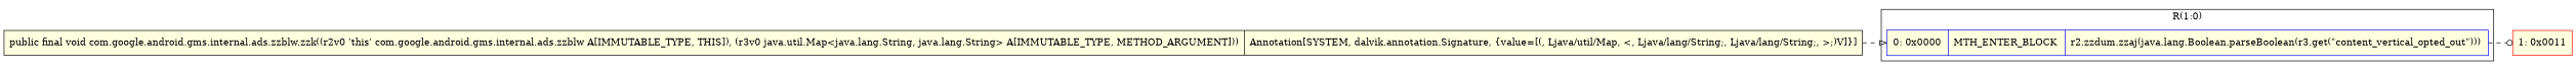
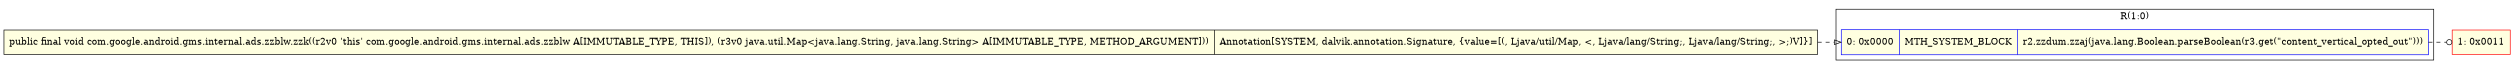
  digraph {
    rankdir=LR
    node [shape=record style=filled fillcolor=lightyellow]
    edge [style=dashed]
-   n1 [color=blue label="{0\:\ 0x0000|MTH_ENTER_BLOCK\l|r2.zzdum.zzaj(java.lang.Boolean.parseBoolean(r3.get(\"content_vertical_opted_out\")))\l}"]
+   n1 [color=blue label="{0\:\ 0x0000|MTH_SYSTEM_BLOCK\l|r2.zzdum.zzaj(java.lang.Boolean.parseBoolean(r3.get(\"content_vertical_opted_out\")))\l}"]
    n2 [color=red label="{1\:\ 0x0011}"]
    n3 [label="{public final void com.google.android.gms.internal.ads.zzblw.zzk((r2v0 'this' com.google.android.gms.internal.ads.zzblw A[IMMUTABLE_TYPE, THIS]), (r3v0 java.util.Map\<java.lang.String, java.lang.String\> A[IMMUTABLE_TYPE, METHOD_ARGUMENT]))  | Annotation[SYSTEM, dalvik.annotation.Signature, \{value=[(, Ljava\/util\/Map, \<, Ljava\/lang\/String;, Ljava\/lang\/String;, \>;)V]\}]\l}"]
    subgraph cluster_1 {
      label="R(1:0)"
      n1
    }
    n1 -> n2 [arrowhead=odot]
    n3 -> n1 [arrowhead=onormal]
  }
